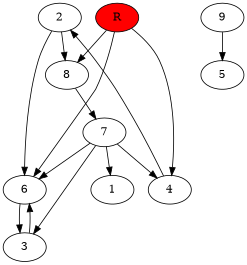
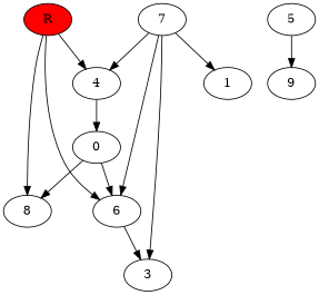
  digraph {
-   2
+   2 [label=0]
    6
    8
    3
    4
    5
    9
    7
    1
    R [fillcolor="#ff0000" style=filled]
    2 -> 6
    2 -> 8
    6 -> 3
-   8 -> 7
-   3 -> 6
    4 -> 2
-   9 -> 5
+   5 -> 9
    7 -> 6
    7 -> 3
    7 -> 4
    7 -> 1
    R -> 6
    R -> 8
    R -> 4
  }
